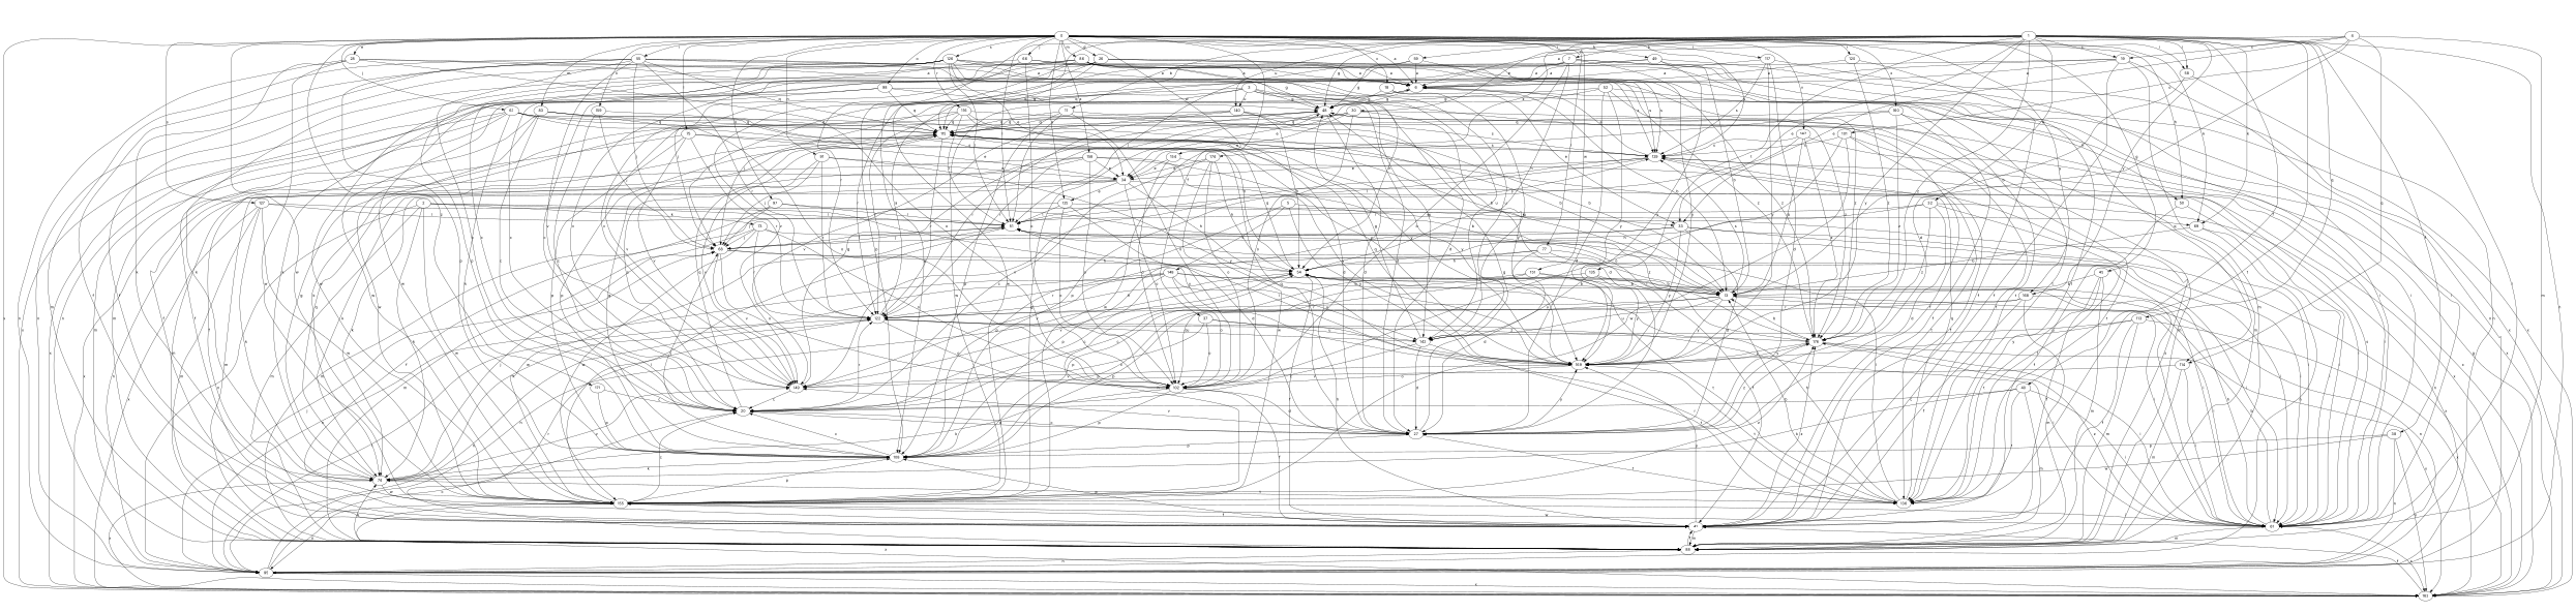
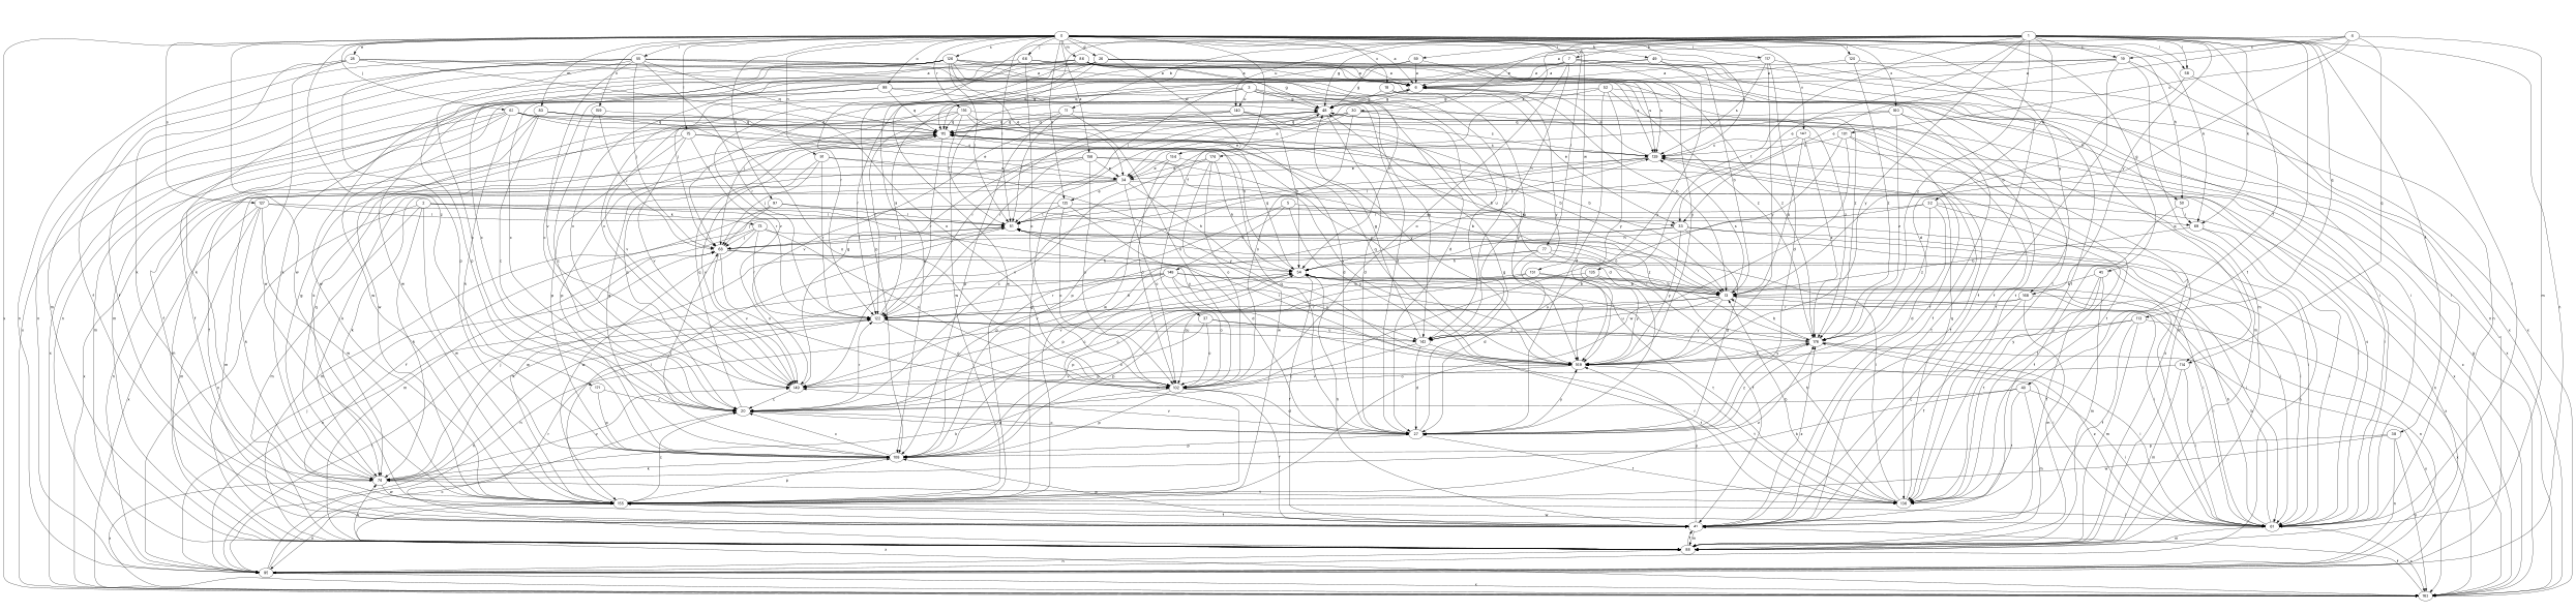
  strict digraph {
    fontname=Inter
    node [fontname=Inter]
    edge [fontname=Inter]
    0
    6
    18
    26
    28
    37
    45
    49
    50
    55
    58
    63
    66
    69
    75
    77
    81
    83
    86
    91
    97
    98
    116
    117
    120
    125
    126
    127
    129
    147
    151
    154
    155
    158
    159
    160
    163
    168
    171
    48
    68
    114
    13
    33
    142
    61
    95
    136
    115
    20
    74
    27
    102
    88
    41
    169
    108
    122
    176
    149
    54
    34
    1
    7
    11
    19
    30
    32
    38
    40
    59
    113
    135
    140
    174
    2
    73
    3
    52
    4
    101
    5
    148
    0 -> 6 [label=a]
    0 -> 18 [label=c]
    0 -> 26 [label=d]
    0 -> 28 [label=e]
    0 -> 37 [label=f]
    0 -> 45 [label=g]
    0 -> 49 [label=h]
    0 -> 50 [label=h]
    0 -> 55 [label=i]
    0 -> 58 [label=i]
    0 -> 63 [label=j]
    0 -> 66 [label=j]
    0 -> 69 [label=k]
    0 -> 75 [label=l]
    0 -> 77 [label=l]
    0 -> 81 [label=l]
    0 -> 83 [label=m]
    0 -> 86 [label=m]
    0 -> 91 [label=n]
    0 -> 97 [label=o]
    0 -> 98 [label=o]
    0 -> 116 [label=r]
    0 -> 117 [label=r]
    0 -> 120 [label=r]
    0 -> 125 [label=s]
    0 -> 126 [label=s]
    0 -> 127 [label=s]
    0 -> 129 [label=s]
    0 -> 147 [label=v]
    0 -> 151 [label=w]
    0 -> 154 [label=w]
    0 -> 155 [label=w]
    0 -> 158 [label=x]
    0 -> 159 [label=x]
    0 -> 160 [label=x]
    0 -> 163 [label=x]
    0 -> 168 [label=y]
    0 -> 171 [label=z]
    6 -> 48 [label=g]
    6 -> 68 [label=j]
    6 -> 114 [label=q]
    6 -> 13 [label=b]
    18 -> 48 [label=g]
    18 -> 33 [label=e]
    18 -> 142 [label=u]
    26 -> 6 [label=a]
    26 -> 155 [label=w]
    26 -> 61 [label=i]
    26 -> 95 [label=n]
    26 -> 136 [label=t]
    26 -> 115 [label=q]
    26 -> 20 [label=c]
    28 -> 6 [label=a]
    28 -> 155 [label=w]
    28 -> 95 [label=n]
    28 -> 74 [label=k]
    28 -> 27 [label=d]
    28 -> 102 [label=o]
    37 -> 142 [label=u]
    37 -> 61 [label=i]
    37 -> 20 [label=c]
    37 -> 102 [label=o]
    45 -> 13 [label=b]
    45 -> 136 [label=t]
    45 -> 88 [label=m]
    45 -> 41 [label=f]
    49 -> 6 [label=a]
    49 -> 155 [label=w]
    49 -> 13 [label=b]
    49 -> 61 [label=i]
    49 -> 169 [label=y]
-   50 -> 61 [label=i]
+   50 -> 69 [label=i]
    50 -> 41 [label=f]
    55 -> 6 [label=a]
    55 -> 68 [label=j]
    55 -> 142 [label=u]
    55 -> 115 [label=q]
    55 -> 20 [label=c]
    55 -> 88 [label=m]
    55 -> 41 [label=f]
    55 -> 108 [label=p]
    55 -> 122 [label=r]
    55 -> 176 [label=z]
    55 -> 149 [label=v]
    58 -> 13 [label=b]
    58 -> 95 [label=n]
    63 -> 163 [label=x]
    63 -> 13 [label=b]
    63 -> 115 [label=q]
    63 -> 88 [label=m]
    63 -> 41 [label=f]
    63 -> 169 [label=y]
    63 -> 108 [label=k]
    63 -> 54 [label=h]
    66 -> 6 [label=a]
    66 -> 68 [label=j]
    66 -> 102 [label=o]
    66 -> 176 [label=z]
    66 -> 149 [label=v]
    69 -> 13 [label=b]
    69 -> 61 [label=i]
    69 -> 95 [label=n]
    75 -> 129 [label=s]
    75 -> 41 [label=f]
    75 -> 108 [label=p]
    75 -> 122 [label=r]
    75 -> 149 [label=v]
    75 -> 34 [label=e]
    77 -> 61 [label=i]
    77 -> 27 [label=d]
    77 -> 41 [label=f]
    77 -> 149 [label=v]
    77 -> 54 [label=h]
    81 -> 129 [label=s]
    81 -> 155 [label=w]
    81 -> 68 [label=j]
    83 -> 155 [label=w]
    83 -> 115 [label=q]
    83 -> 20 [label=c]
    83 -> 102 [label=o]
    83 -> 41 [label=f]
    83 -> 169 [label=y]
    86 -> 6 [label=a]
    86 -> 129 [label=s]
    86 -> 155 [label=w]
    86 -> 163 [label=x]
    86 -> 48 [label=g]
    86 -> 136 [label=t]
    86 -> 20 [label=c]
    86 -> 176 [label=z]
    86 -> 149 [label=v]
    91 -> 68 [label=j]
    91 -> 169 [label=y]
    91 -> 122 [label=r]
    91 -> 149 [label=v]
    91 -> 34 [label=e]
    97 -> 81 [label=l]
    97 -> 68 [label=j]
    97 -> 41 [label=f]
    97 -> 176 [label=z]
    98 -> 155 [label=w]
    98 -> 48 [label=g]
    98 -> 115 [label=q]
    98 -> 27 [label=d]
    98 -> 88 [label=m]
    116 -> 81 [label=l]
    116 -> 13 [label=b]
    116 -> 136 [label=t]
    116 -> 115 [label=q]
    116 -> 27 [label=d]
    116 -> 122 [label=r]
    116 -> 149 [label=v]
    117 -> 6 [label=a]
    117 -> 129 [label=s]
    117 -> 163 [label=x]
    117 -> 27 [label=d]
    117 -> 169 [label=y]
    120 -> 6 [label=a]
    120 -> 41 [label=f]
    120 -> 176 [label=z]
    125 -> 81 [label=l]
    125 -> 61 [label=i]
    125 -> 27 [label=d]
    125 -> 102 [label=o]
    125 -> 88 [label=m]
    126 -> 6 [label=a]
    126 -> 81 [label=l]
    126 -> 129 [label=s]
    126 -> 142 [label=u]
    126 -> 95 [label=n]
    126 -> 20 [label=c]
    126 -> 74 [label=k]
    126 -> 41 [label=f]
    126 -> 108 [label=p]
    126 -> 54 [label=h]
    126 -> 34 [label=e]
    127 -> 81 [label=l]
    127 -> 155 [label=w]
    127 -> 163 [label=x]
    127 -> 74 [label=k]
    127 -> 88 [label=m]
    127 -> 169 [label=y]
    129 -> 6 [label=a]
    129 -> 81 [label=l]
    129 -> 61 [label=i]
    129 -> 136 [label=t]
    129 -> 149 [label=v]
    129 -> 34 [label=e]
    147 -> 129 [label=s]
    147 -> 163 [label=x]
    147 -> 13 [label=b]
    147 -> 108 [label=p]
    147 -> 176 [label=z]
    151 -> 13 [label=b]
    151 -> 136 [label=t]
    151 -> 102 [label=o]
    151 -> 108 [label=p]
    154 -> 163 [label=x]
    154 -> 102 [label=o]
    154 -> 34 [label=e]
    155 -> 81 [label=l]
    155 -> 163 [label=x]
    155 -> 48 [label=g]
    155 -> 61 [label=i]
    155 -> 95 [label=n]
    155 -> 20 [label=c]
    155 -> 41 [label=f]
    155 -> 108 [label=p]
    155 -> 176 [label=z]
    155 -> 54 [label=h]
    158 -> 163 [label=x]
    158 -> 13 [label=b]
    158 -> 74 [label=k]
    158 -> 102 [label=o]
    158 -> 88 [label=m]
    158 -> 169 [label=y]
    158 -> 34 [label=e]
    159 -> 68 [label=j]
    159 -> 115 [label=q]
    159 -> 20 [label=c]
    160 -> 155 [label=w]
    160 -> 163 [label=x]
    160 -> 115 [label=q]
    160 -> 41 [label=f]
    160 -> 176 [label=z]
    163 -> 48 [label=g]
    163 -> 41 [label=f]
    168 -> 95 [label=n]
    168 -> 88 [label=m]
    168 -> 41 [label=f]
    168 -> 108 [label=p]
    168 -> 122 [label=r]
    171 -> 20 [label=c]
    171 -> 108 [label=p]
    48 -> 115 [label=q]
    48 -> 27 [label=d]
    48 -> 88 [label=m]
    48 -> 122 [label=r]
    68 -> 81 [label=l]
    68 -> 61 [label=i]
    68 -> 102 [label=o]
    68 -> 149 [label=v]
    68 -> 54 [label=h]
    114 -> 61 [label=i]
    114 -> 88 [label=m]
    114 -> 149 [label=v]
    13 -> 81 [label=l]
    13 -> 129 [label=s]
    13 -> 142 [label=u]
    13 -> 61 [label=i]
    13 -> 169 [label=y]
    13 -> 108 [label=p]
    13 -> 122 [label=r]
    33 -> 163 [label=x]
    33 -> 68 [label=j]
    33 -> 61 [label=i]
    33 -> 27 [label=d]
    33 -> 169 [label=y]
    33 -> 108 [label=p]
    142 -> 48 [label=g]
    142 -> 136 [label=t]
    142 -> 20 [label=c]
    142 -> 27 [label=d]
    61 -> 129 [label=s]
    61 -> 155 [label=w]
    61 -> 163 [label=x]
    61 -> 13 [label=b]
    61 -> 88 [label=m]
    61 -> 176 [label=z]
    61 -> 54 [label=h]
    95 -> 163 [label=x]
    95 -> 68 [label=j]
    95 -> 20 [label=c]
    95 -> 122 [label=r]
    95 -> 54 [label=h]
    136 -> 81 [label=l]
    136 -> 13 [label=b]
    136 -> 115 [label=q]
    136 -> 122 [label=r]
    136 -> 54 [label=h]
    115 -> 129 [label=s]
    115 -> 20 [label=c]
-   115 -> 169 [label=y]
+   26 -> 169 [label=y]
    115 -> 108 [label=p]
    115 -> 122 [label=r]
    20 -> 115 [label=q]
    20 -> 27 [label=d]
    20 -> 122 [label=r]
    74 -> 155 [label=w]
    74 -> 163 [label=x]
    74 -> 48 [label=g]
    74 -> 68 [label=j]
    74 -> 136 [label=t]
    74 -> 115 [label=q]
    74 -> 149 [label=v]
    27 -> 48 [label=g]
    27 -> 136 [label=t]
    27 -> 115 [label=q]
    27 -> 20 [label=c]
    27 -> 169 [label=y]
    27 -> 108 [label=p]
    27 -> 176 [label=z]
    27 -> 149 [label=v]
    102 -> 74 [label=k]
    102 -> 27 [label=d]
    102 -> 41 [label=f]
    102 -> 108 [label=p]
    88 -> 129 [label=s]
    88 -> 95 [label=n]
    88 -> 74 [label=k]
    88 -> 41 [label=f]
    88 -> 122 [label=r]
    41 -> 88 [label=m]
    41 -> 169 [label=y]
    41 -> 108 [label=p]
    41 -> 176 [label=z]
    41 -> 54 [label=h]
    169 -> 81 [label=l]
    169 -> 136 [label=t]
    169 -> 115 [label=q]
    169 -> 102 [label=o]
    169 -> 176 [label=z]
    169 -> 149 [label=v]
    108 -> 68 [label=j]
    108 -> 115 [label=q]
    108 -> 20 [label=c]
    108 -> 74 [label=k]
    122 -> 6 [label=a]
    122 -> 142 [label=u]
    122 -> 95 [label=n]
    122 -> 102 [label=o]
    122 -> 176 [label=z]
    122 -> 54 [label=h]
    176 -> 81 [label=l]
    176 -> 163 [label=x]
    176 -> 13 [label=b]
    176 -> 61 [label=i]
    176 -> 169 [label=y]
    149 -> 48 [label=g]
    149 -> 20 [label=c]
    54 -> 13 [label=b]
    54 -> 61 [label=i]
    54 -> 115 [label=q]
    54 -> 41 [label=f]
    54 -> 149 [label=v]
    34 -> 125 [label=e]
    34 -> 61 [label=i]
    34 -> 95 [label=n]
    34 -> 74 [label=k]
    34 -> 102 [label=o]
    34 -> 88 [label=m]
    34 -> 54 [label=h]
    1 -> 58 [label=i]
    1 -> 69 [label=k]
    1 -> 168 [label=y]
    1 -> 48 [label=g]
    1 -> 33 [label=e]
    1 -> 61 [label=i]
    1 -> 95 [label=n]
    1 -> 136 [label=t]
    1 -> 169 [label=y]
    1 -> 108 [label=p]
    1 -> 122 [label=r]
    1 -> 176 [label=z]
    1 -> 7 [label=b]
    1 -> 11 [label=b]
    1 -> 19 [label=c]
    1 -> 30 [label=e]
    1 -> 32 [label=e]
    1 -> 38 [label=f]
    1 -> 40 [label=f]
    1 -> 59 [label=i]
    1 -> 113 [label=q]
    1 -> 135 [label=t]
    1 -> 140 [label=u]
    1 -> 174 [label=z]
    7 -> 6 [label=a]
    7 -> 163 [label=x]
    7 -> 61 [label=i]
    7 -> 115 [label=q]
    7 -> 102 [label=o]
    7 -> 169 [label=y]
    7 -> 149 [label=v]
    7 -> 54 [label=h]
    11 -> 81 [label=l]
    11 -> 13 [label=b]
    11 -> 115 [label=q]
    11 -> 102 [label=o]
    11 -> 108 [label=p]
    19 -> 6 [label=a]
    19 -> 95 [label=n]
    19 -> 74 [label=k]
    19 -> 88 [label=m]
    19 -> 41 [label=f]
    19 -> 108 [label=p]
    30 -> 115 [label=q]
    30 -> 74 [label=k]
    30 -> 102 [label=o]
    30 -> 88 [label=m]
    30 -> 169 [label=y]
    30 -> 34 [label=e]
    32 -> 81 [label=l]
    32 -> 95 [label=n]
    32 -> 136 [label=t]
    32 -> 27 [label=d]
    32 -> 176 [label=z]
    32 -> 54 [label=h]
    38 -> 155 [label=w]
    38 -> 163 [label=x]
    38 -> 95 [label=n]
    38 -> 108 [label=p]
    40 -> 61 [label=i]
    40 -> 136 [label=t]
    40 -> 20 [label=c]
    40 -> 74 [label=k]
    40 -> 88 [label=m]
    59 -> 6 [label=a]
    59 -> 81 [label=l]
    59 -> 129 [label=s]
    59 -> 48 [label=g]
    113 -> 163 [label=x]
    113 -> 142 [label=u]
    113 -> 88 [label=m]
    113 -> 41 [label=f]
    113 -> 169 [label=y]
    135 -> 13 [label=b]
    135 -> 142 [label=u]
    135 -> 20 [label=c]
    135 -> 169 [label=y]
    140 -> 129 [label=s]
    140 -> 115 [label=q]
    140 -> 27 [label=d]
    140 -> 122 [label=r]
    140 -> 149 [label=v]
    140 -> 54 [label=h]
    174 -> 155 [label=w]
    174 -> 20 [label=c]
    174 -> 102 [label=o]
    174 -> 54 [label=h]
    174 -> 34 [label=e]
    2 -> 69 [label=k]
    2 -> 81 [label=l]
    2 -> 155 [label=w]
    2 -> 95 [label=n]
    2 -> 74 [label=k]
    2 -> 88 [label=m]
    2 -> 73 [label=k]
    73 -> 155 [label=w]
    73 -> 68 [label=j]
    73 -> 61 [label=i]
    73 -> 102 [label=o]
    73 -> 88 [label=m]
    73 -> 122 [label=r]
    3 -> 50 [label=h]
    3 -> 155 [label=w]
    3 -> 48 [label=g]
    3 -> 68 [label=j]
    3 -> 142 [label=u]
    3 -> 41 [label=f]
    3 -> 122 [label=r]
    3 -> 140 [label=u]
    52 -> 48 [label=g]
    52 -> 136 [label=t]
    52 -> 27 [label=d]
    52 -> 169 [label=y]
    52 -> 176 [label=z]
    52 -> 34 [label=e]
    4 -> 6 [label=a]
    4 -> 114 [label=q]
    4 -> 33 [label=e]
    4 -> 27 [label=d]
    4 -> 88 [label=m]
    4 -> 19 [label=c]
    4 -> 101 [label=o]
    101 -> 129 [label=s]
    101 -> 155 [label=w]
    101 -> 136 [label=t]
    101 -> 102 [label=o]
    101 -> 41 [label=f]
    5 -> 33 [label=e]
    5 -> 169 [label=y]
    5 -> 108 [label=p]
    5 -> 148 [label=v]
    148 -> 13 [label=b]
    148 -> 142 [label=u]
    148 -> 61 [label=i]
    148 -> 95 [label=n]
    148 -> 20 [label=c]
    148 -> 74 [label=k]
    148 -> 102 [label=o]
    148 -> 122 [label=r]
  }
